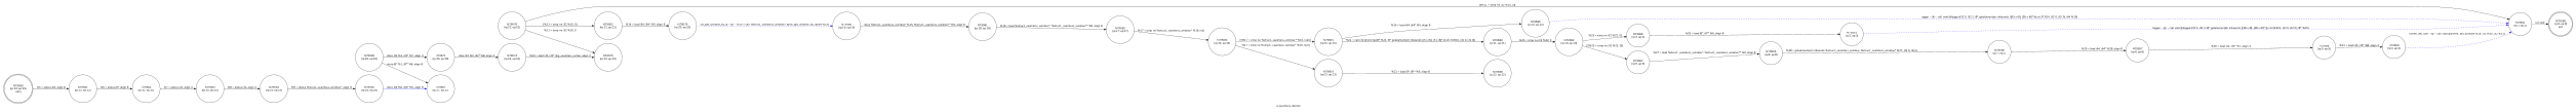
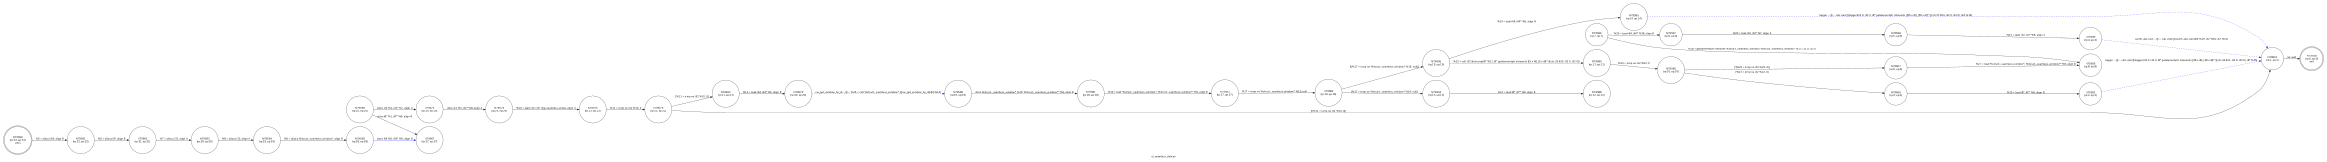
  digraph {
    fontname=Nunito
    label=ui_seamless_delicon
    rankdir=LR
    node [fontname=Nunito shape=circle]
    edge [fontname=Nunito]
    n1 [label="N79558\n(rp:0, ep:0)\nexit" shape=doublecircle]
    n2 [label="N79559\n(rp:33, ep:33)\nentry" shape=doublecircle]
    n3 [label="N79561\n(rp:32, ep:32)"]
    n4 [label="N79562\n(rp:31, ep:31)"]
    n5 [label="N79563\n(rp:30, ep:30)"]
    n6 [label="N79564\n(rp:29, ep:29)"]
    n7 [label="N79565\n(rp:28, ep:28)"]
    n8 [label="N79567\n(rp:27, ep:27)"]
    n9 [label="N79569\n(rp:26, ep:26)"]
    n10 [label="N79571\n(rp:25, ep:25)"]
    n11 [label="N79574\n(rp:24, ep:24)"]
    n12 [label="N79575\n(rp:23, ep:23)"]
    n13 [label="N79576\n(rp:22, ep:22)"]
    n14 [label="N79602\n(rp:21, ep:21)"]
    n15 [label="N79601\n(rp:1, ep:1)"]
    n16 [label="N79579\n(rp:20, ep:20)"]
    n17 [label="N79580\n(rp:19, ep:19)"]
    n18 [label="N79581\n(rp:18, ep:18)"]
    n19 [label="N79582\n(rp:17, ep:17)"]
    n20 [label="N79583\n(rp:16, ep:16)"]
    n21 [label="N79604\n(rp:13, ep:13)"]
    n22 [label="N79605\n(rp:15, ep:15)"]
    n23 [label="N79588\n(rp:12, ep:12)"]
    n24 [label="N79585\n(rp:14, ep:14)"]
    n25 [label="N79589\n(rp:11, ep:11)"]
    n26 [label="N79590\n(rp:10, ep:10)"]
    n27 [label="N79606\n(rp:3, ep:3)"]
    n28 [label="N79607\n(rp:9, ep:9)"]
    n29 [label="N79592\n(rp:2, ep:2)"]
    n30 [label="N79595\n(rp:8, ep:8)"]
    n31 [label="N79596\n(rp:7, ep:7)"]
    n32 [label="N79597\n(rp:6, ep:6)"]
    n33 [label="N79598\n(rp:5, ep:5)"]
    n34 [label="N79599\n(rp:4, ep:4)"]
    n2 -> n3 [label="%5 = alloca i64, align 8"]
    n3 -> n4 [label="%6 = alloca i8*, align 8"]
    n4 -> n5 [label="%7 = alloca i32, align 4"]
    n5 -> n6 [label="%8 = alloca i32, align 4"]
    n6 -> n7 [label="%9 = alloca %struct._seamless_window*, align 8"]
    n7 -> n8 [color=blue label="store i64 %0, i64* %5, align 8"]
    n9 -> n8 [label="store i8* %1, i8** %6, align 8"]
    n9 -> n10 [label="store i32 %2, i32* %7, align 4"]
    n10 -> n11 [label="store i32 %3, i32* %8, align 4"]
    n11 -> n12 [label="%10 = load i32, i32* @g_seamless_active, align 4"]
-   n13 -> n12 [label="%11 = icmp ne i32 %10, 0"]
+   n12 -> n13 [label="%11 = icmp ne i32 %10, 0"]
    n13 -> n14 [label="[%11 = icmp ne i32 %10, 0]"]
    n13 -> n15 [label="[!(%11 = icmp ne i32 %10, 0)]"]
    n14 -> n16 [label="%14 = load i64, i64* %5, align 8"]
    n15 -> n1 [label="ret void"]
    n16 -> n17 [color=blue label="sw_get_window_by_id --@-- %15 = call %struct._seamless_window* @sw_get_window_by_id(i64 %14)" style=dashed]
    n17 -> n18 [label="store %struct._seamless_window* %15, %struct._seamless_window** %9, align 8"]
    n18 -> n19 [label="%16 = load %struct._seamless_window*, %struct._seamless_window** %9, align 8"]
    n19 -> n20 [label="%17 = icmp ne %struct._seamless_window* %16, null"]
    n20 -> n21 [label="[%17 = icmp ne %struct._seamless_window* %16, null]"]
    n20 -> n22 [label="[!(%17 = icmp ne %struct._seamless_window* %16, null)]"]
    n21 -> n23 [label="%21 = load i8*, i8** %6, align 8"]
    n22 -> n24 [label="%19 = load i64, i64* %5, align 8"]
    n22 -> n25 [label="%22 = call i32 @strcmp(i8* %21, i8* getelementptr inbounds ([5 x i8], [5 x i8]* @.str.33.810, i32 0, i32 0))"]
    n24 -> n15 [color=blue label="logger --@-- call void @logger(i32 0, i32 2, i8* getelementptr inbounds ([55 x i8], [55 x i8]* @.str.37.814, i32 0, i32 0), i64 %19)" style=dashed]
    n25 -> n26 [label="%23 = icmp ne i32 %22, 0"]
    n26 -> n27 [label="[%23 = icmp ne i32 %22, 0]"]
    n26 -> n28 [label="[!(%23 = icmp ne i32 %22, 0)]"]
    n27 -> n29 [label="%25 = load i8*, i8** %6, align 8"]
    n28 -> n30 [label="%27 = load %struct._seamless_window*, %struct._seamless_window** %9, align 8"]
    n29 -> n15 [color=blue label="logger --@-- call void @logger(i32 0, i32 2, i8* getelementptr inbounds ([48 x i8], [48 x i8]* @.str.34.811, i32 0, i32 0), i8* %25)" style=dashed]
-   n30 -> n31 [label="%28 = getelementptr inbounds %struct._seamless_window, %struct._seamless_window* %27, i32 0, i32 0"]
+   n31 -> n30 [label="%28 = getelementptr inbounds %struct._seamless_window, %struct._seamless_window* %27, i32 0, i32 0"]
    n31 -> n32 [label="%29 = load i64, i64* %28, align 8"]
    n32 -> n33 [label="%30 = load i32, i32* %7, align 4"]
    n33 -> n34 [label="%31 = load i32, i32* %8, align 4"]
    n34 -> n15 [color=blue label="ewmh_del_icon --@-- call void @ewmh_del_icon(i64 %29, i32 %30, i32 %31)" style=dashed]
  }
